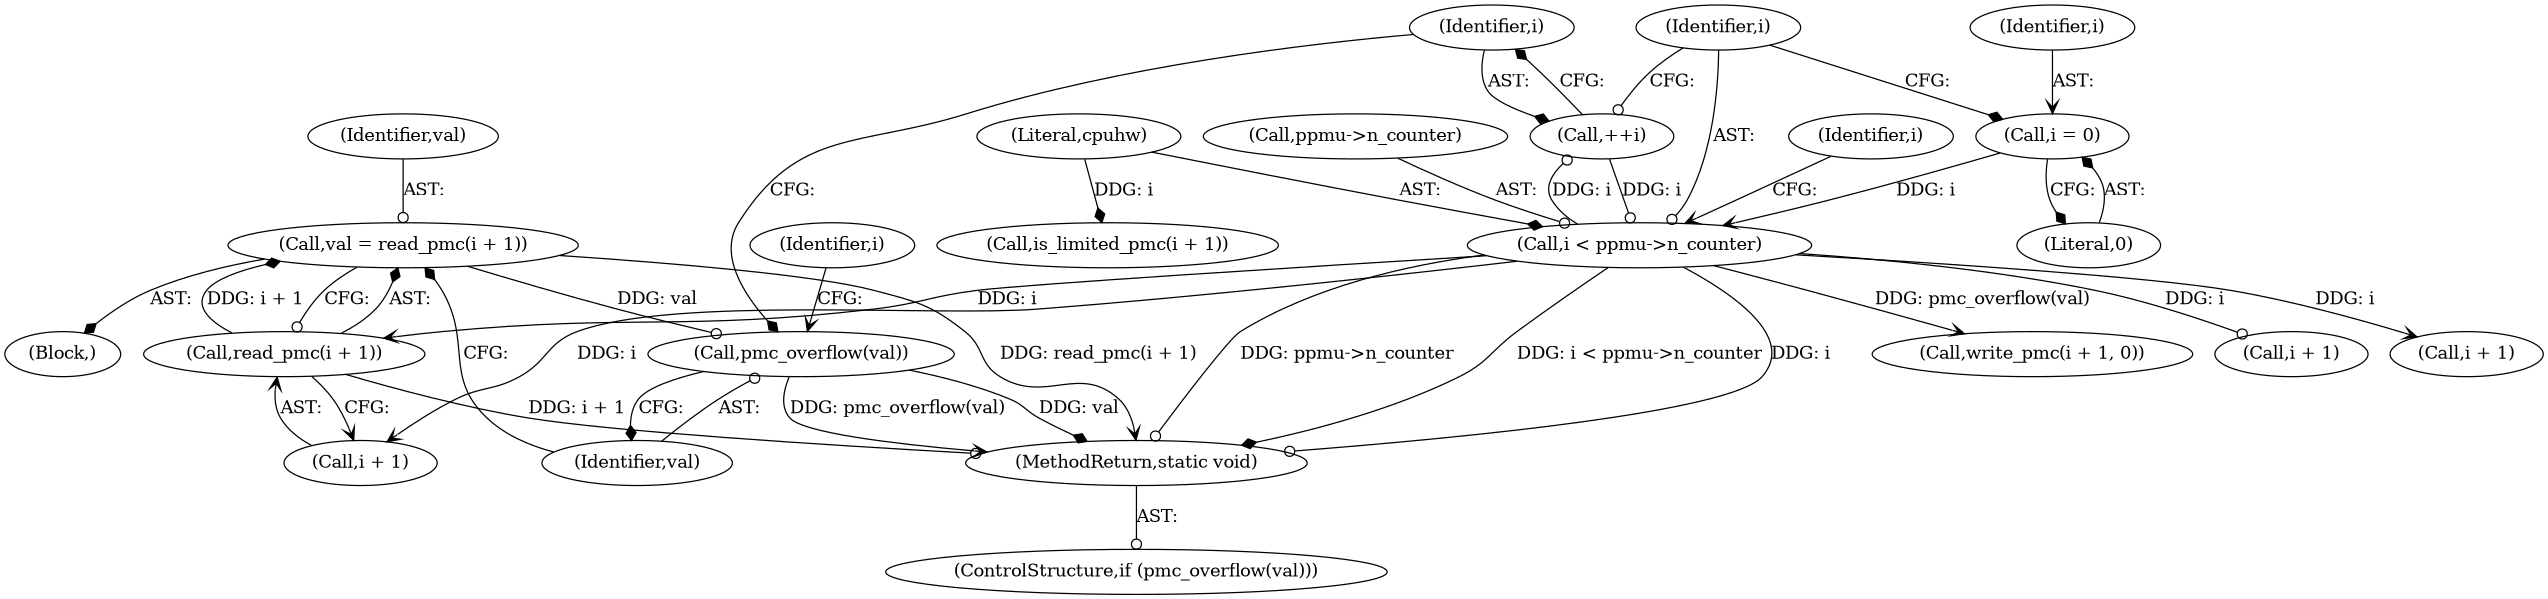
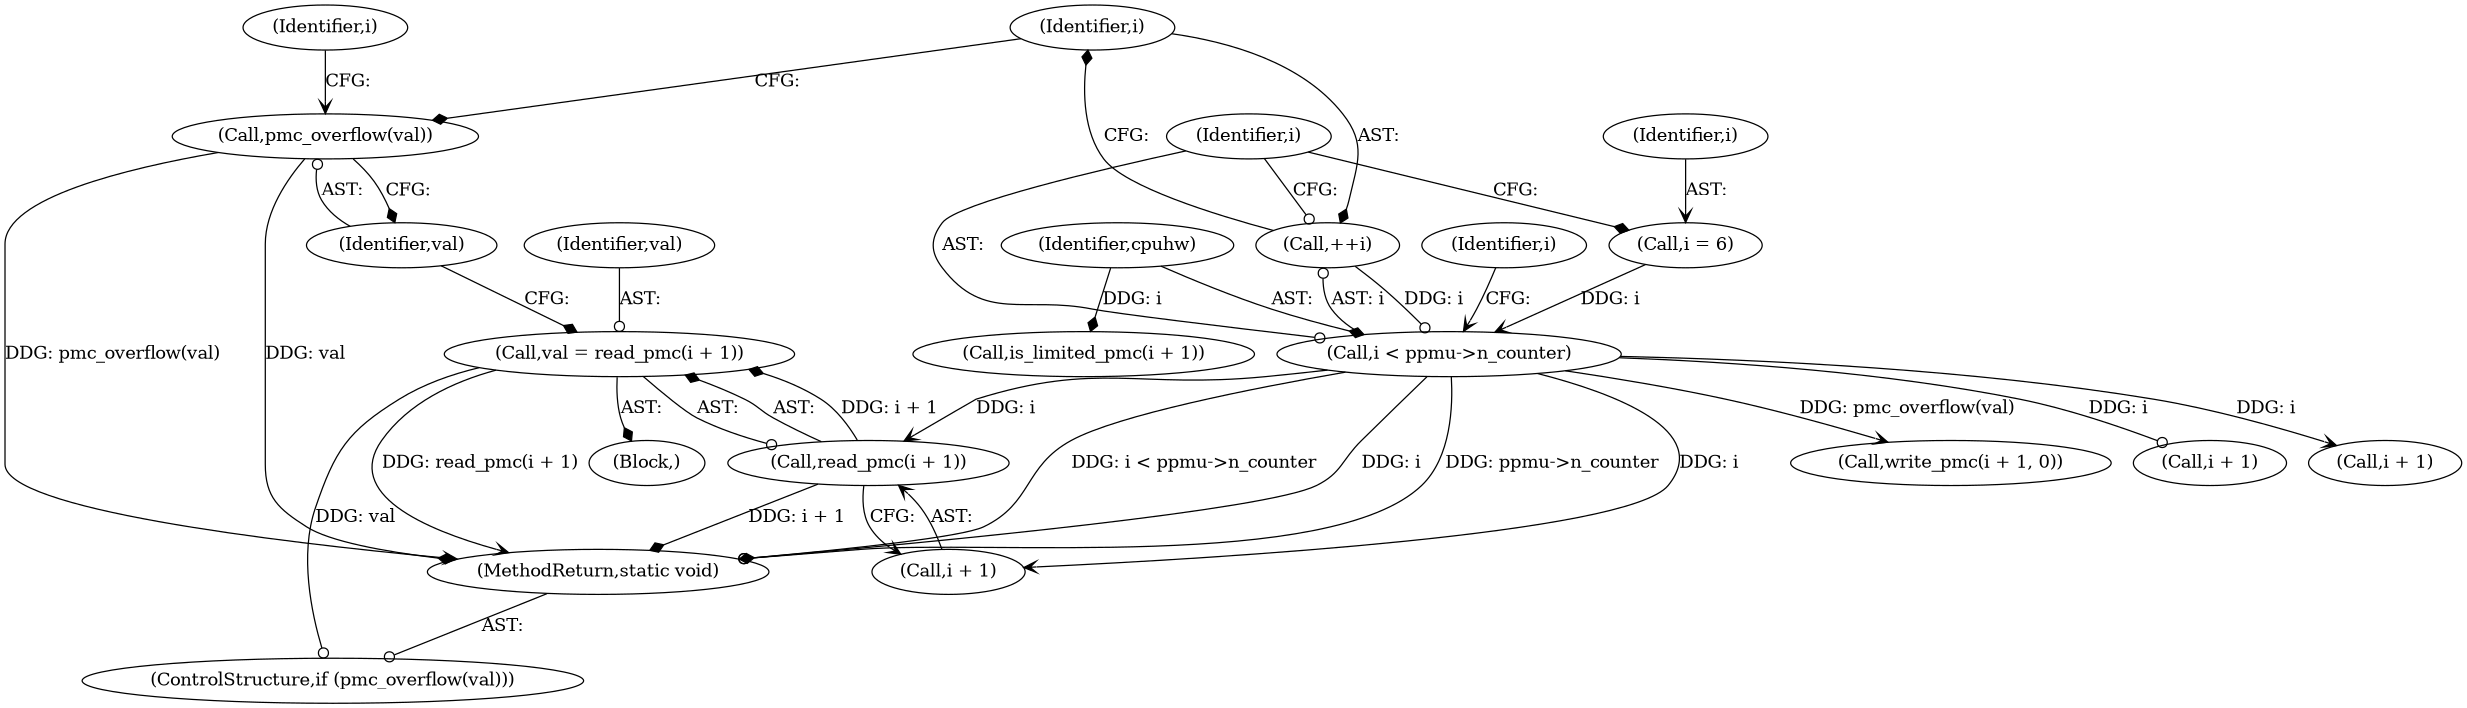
  digraph {
    edge [arrowhead=diamond]
    n1 [label="(Call,val = read_pmc(i + 1))"]
    n2 [label="(Call,read_pmc(i + 1))"]
    n3 [label="(Call,pmc_overflow(val))"]
    n4 [label="(Block,)"]
    n5 [label="(MethodReturn,static void)"]
    n6 [label="(Call,i + 1)"]
    n7 [label="(Identifier,val)"]
    n8 [label="(ControlStructure,if (pmc_overflow(val)))"]
    n9 [label="(Call,i < ppmu->n_counter)"]
    n10 [label="(Call,++i)"]
    n11 [label="(Call,write_pmc(i + 1, 0))"]
    n12 [label="(Call,i + 1)"]
    n13 [label="(Call,i + 1)"]
    n14 [label="(Identifier,i)"]
-   n15 [label="(Call,ppmu->n_counter)"]
    n16 [label="(Call,is_limited_pmc(i + 1))"]
-   n17 [label="(Call,i = 0)"]
-   n18 [label="(Literal,0)"]
+   n17 [label="(Call,i = 6)"]
    n19 [label="(Identifier,i)"]
    n20 [label="(Identifier,val)"]
    n21 [label="(Identifier,i)"]
    n22 [label="(Identifier,i)"]
    n23 [label="(Identifier,i)"]
-   n24 [label="(Literal,cpuhw)"]
-   n1 -> n2 [arrowhead=odot label="CFG: "]
-   n1 -> n3 [arrowhead=odot label="DDG: val"]
+   n24 [label="(Identifier,cpuhw)"]
+   n1 -> n2 [arrowhead=odot label="AST: "]
+   n1 -> n8 [arrowhead=odot label="DDG: val"]
    n1 -> n4 [label="AST: "]
    n1 -> n5 [arrowhead=vee label="DDG: read_pmc(i + 1)"]
    n2 -> n1 [label="AST: "]
    n2 -> n1 [label="DDG: i + 1"]
-   n2 -> n5 [arrowhead=odot label="DDG: i + 1"]
+   n2 -> n5 [label="DDG: i + 1"]
    n2 -> n6 [arrowhead=vee label="CFG: "]
    n3 -> n5 [label="DDG: val"]
    n3 -> n5 [arrowhead=vee label="DDG: pmc_overflow(val)"]
    n3 -> n7 [label="CFG: "]
    n5 -> n8 [arrowhead=odot label="AST: "]
    n6 -> n2 [arrowhead=vee label="AST: "]
    n7 -> n1 [label="CFG: "]
    n7 -> n3 [arrowhead=odot label="AST: "]
    n9 -> n2 [arrowhead=vee label="DDG: i"]
    n9 -> n5 [label="DDG: i < ppmu->n_counter"]
    n9 -> n5 [arrowhead=odot label="DDG: i"]
    n9 -> n5 [arrowhead=odot label="DDG: ppmu->n_counter"]
    n9 -> n6 [arrowhead=vee label="DDG: i"]
-   n9 -> n10 [arrowhead=odot label="DDG: i"]
+   n9 -> n10 [arrowhead=odot label="AST: i"]
    n9 -> n11 [arrowhead=vee label="DDG: pmc_overflow(val)"]
    n9 -> n12 [arrowhead=odot label="DDG: i"]
    n9 -> n13 [arrowhead=vee label="DDG: i"]
    n10 -> n9 [arrowhead=odot label="DDG: i"]
    n10 -> n14 [label="CFG: "]
    n14 -> n3 [label="CFG: "]
    n14 -> n10 [label="AST: "]
-   n15 -> n9 [arrowhead=odot label="AST: "]
    n17 -> n9 [arrowhead=vee label="DDG: i"]
-   n17 -> n18 [label="CFG: "]
-   n18 -> n17 [label="AST: "]
    n19 -> n9 [arrowhead=odot label="AST: "]
    n19 -> n10 [arrowhead=odot label="CFG: "]
    n19 -> n17 [label="CFG: "]
    n20 -> n1 [arrowhead=odot label="AST: "]
    n21 -> n3 [arrowhead=vee label="CFG: "]
    n22 -> n9 [arrowhead=vee label="CFG: "]
    n23 -> n17 [arrowhead=vee label="AST: "]
    n24 -> n9 [label="AST: "]
    n24 -> n16 [label="DDG: i"]
  }
